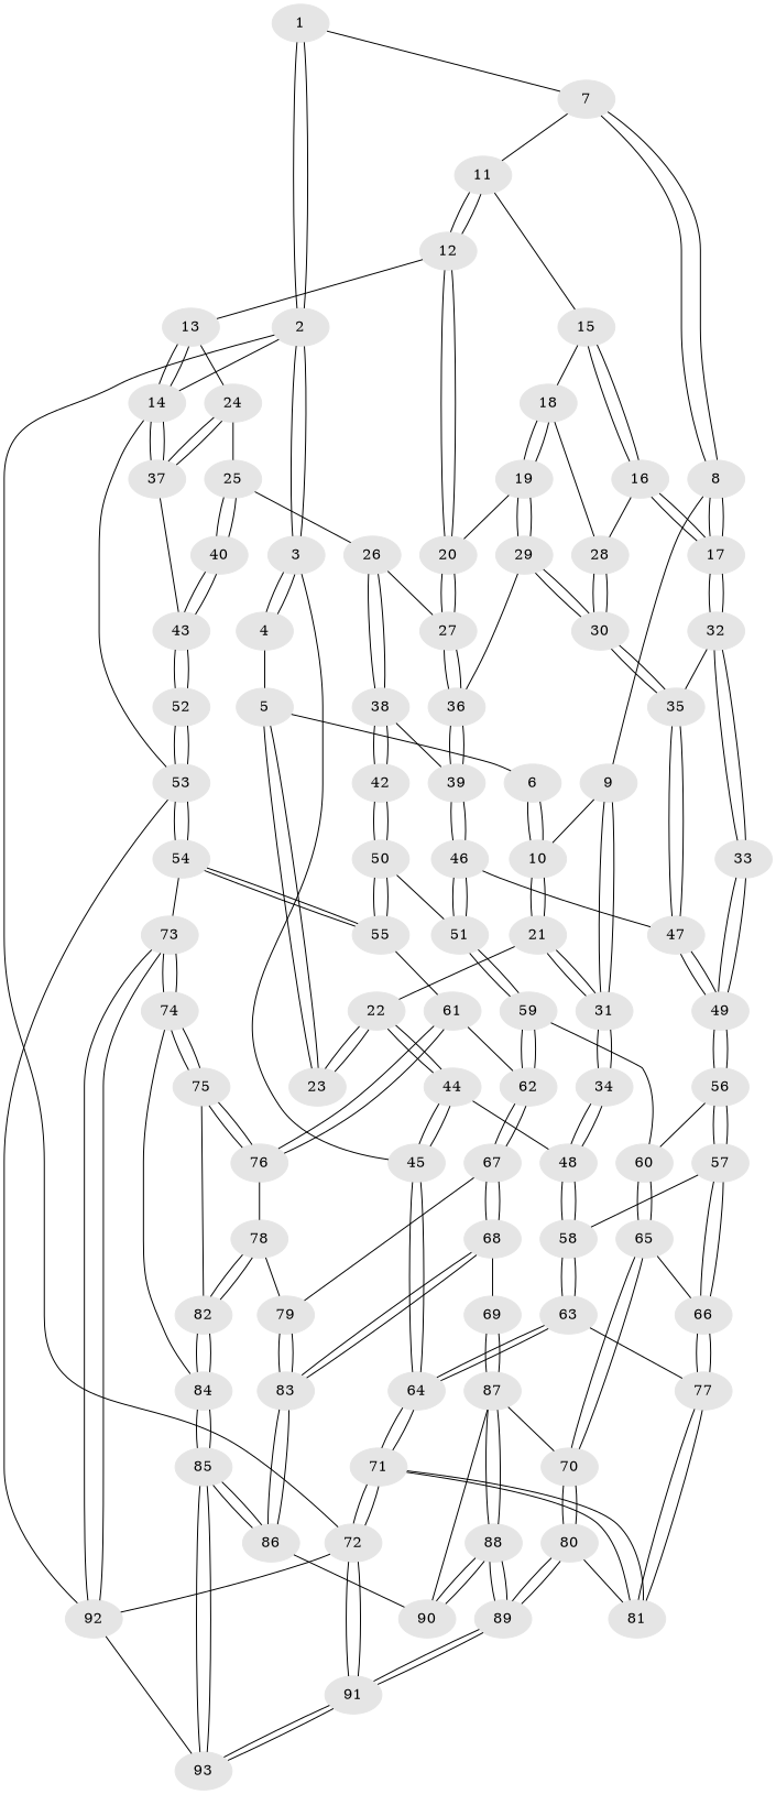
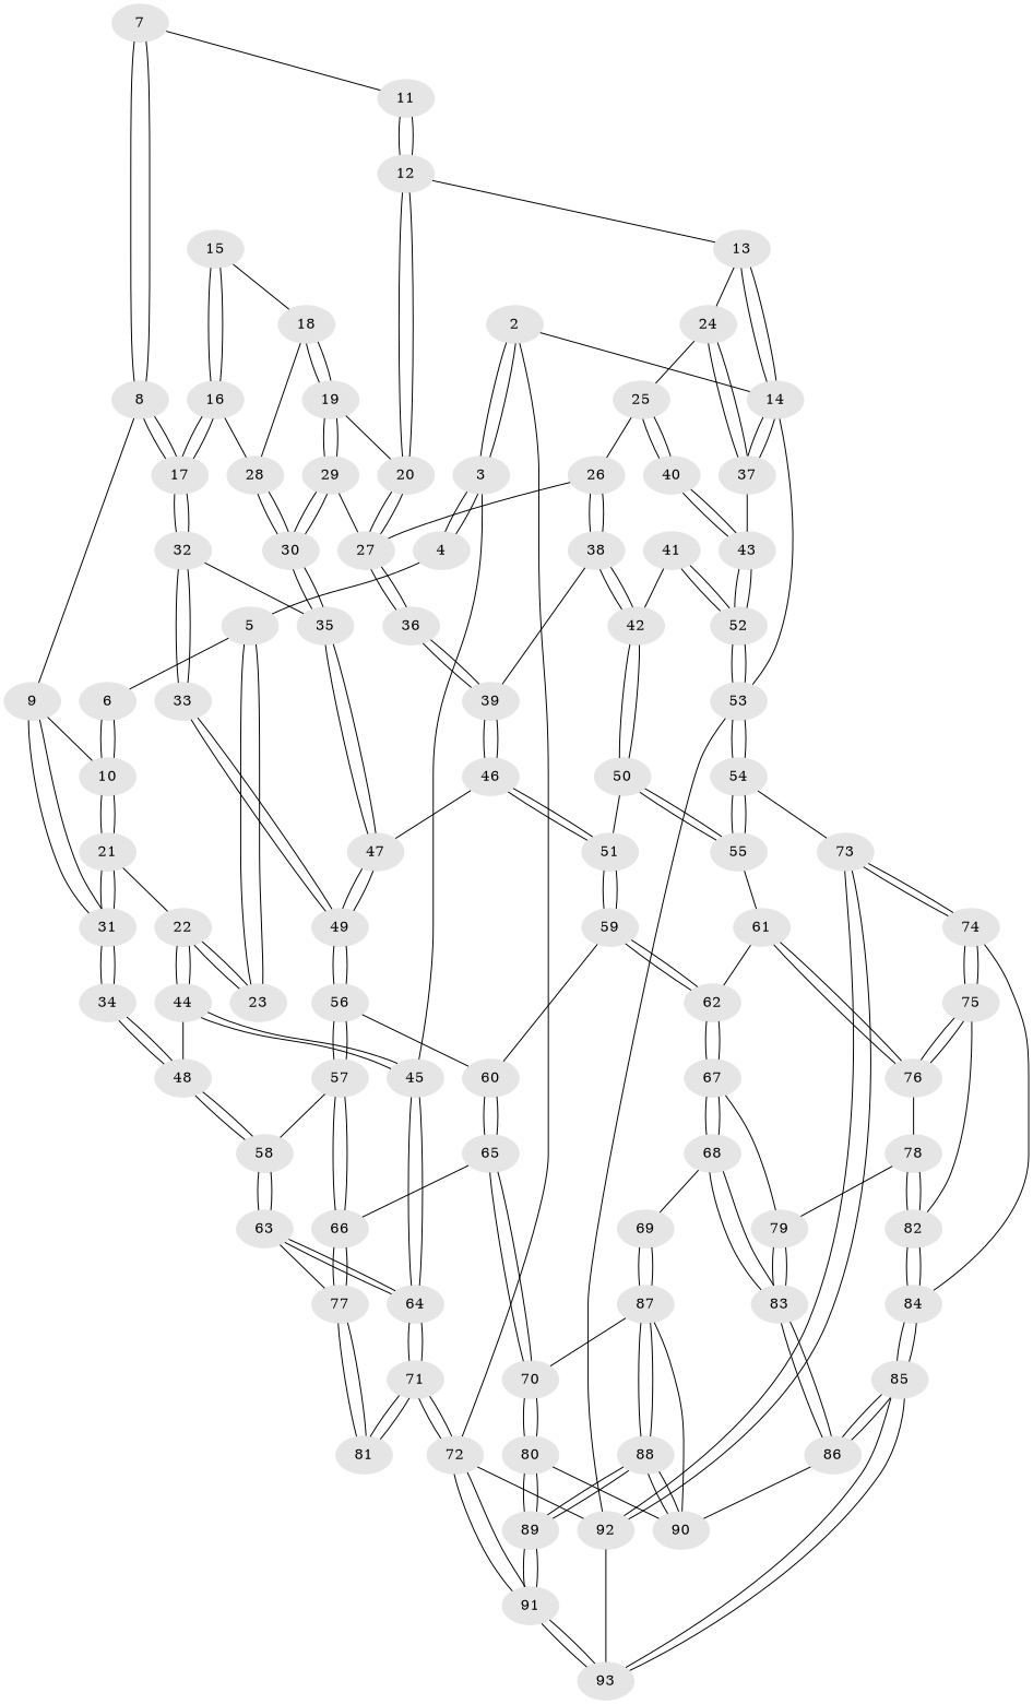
  graph {
    node [color=gray90 style=filled]
-   1
    2
    7
    3
    14
    72
    8
    11
    4
    45
    37
    53
    92
    91
    5
    64
    23
    6
    10
    21
    9
    17
    12
    15
    31
    32
    34
    22
    13
    20
    16
    18
    24
    27
    25
    43
    54
    28
    19
    30
    35
    33
    29
    36
    44
    48
    26
    40
    38
    39
    42
    47
    49
    56
    58
    46
    52
    50
    51
+   41
    55
    71
    59
    63
    57
    60
    61
    62
    73
    93
    74
    76
    66
    65
    77
    67
    70
    78
    68
    79
    81
    80
    69
    83
    87
    86
    90
    88
    89
    75
    84
    82
    85
-   1 -- 2
-   1 -- 2
-   1 -- 7
    2 -- 3
    2 -- 3
    2 -- 14
    2 -- 72
    7 -- 8
    7 -- 8
    7 -- 11
    3 -- 4
    3 -- 4
    3 -- 45
    14 -- 37
    14 -- 37
    14 -- 53
    72 -- 92
    72 -- 91
    72 -- 91
    8 -- 9
    8 -- 17
    8 -- 17
    11 -- 12
    11 -- 12
-   11 -- 15
    4 -- 5
    45 -- 64
    45 -- 64
    37 -- 43
    53 -- 92
    53 -- 54
    53 -- 54
    92 -- 93
    91 -- 93
    91 -- 93
    5 -- 23
    5 -- 23
    5 -- 6
    64 -- 71
    64 -- 71
    6 -- 10
    6 -- 10
    10 -- 21
    10 -- 21
    21 -- 31
    21 -- 31
    21 -- 22
    9 -- 10
    9 -- 31
    9 -- 31
    17 -- 32
    17 -- 32
    12 -- 13
    12 -- 20
    12 -- 20
    15 -- 16
    15 -- 16
    15 -- 18
    31 -- 34
    31 -- 34
    32 -- 35
    32 -- 33
    32 -- 33
    34 -- 48
    34 -- 48
    22 -- 23
    22 -- 23
    22 -- 44
    22 -- 44
    13 -- 14
    13 -- 14
    13 -- 24
    20 -- 27
    20 -- 27
    16 -- 17
    16 -- 17
    16 -- 28
    18 -- 28
    18 -- 19
    18 -- 19
    24 -- 37
    24 -- 37
    24 -- 25
    27 -- 36
    27 -- 36
    25 -- 26
    25 -- 40
    25 -- 40
    43 -- 52
    43 -- 52
    54 -- 55
    54 -- 55
    54 -- 73
    28 -- 30
    28 -- 30
    19 -- 20
    19 -- 29
    19 -- 29
    30 -- 35
    30 -- 35
    35 -- 47
    35 -- 47
    33 -- 49
    33 -- 49
    29 -- 30
    29 -- 30
-   29 -- 36
+   29 -- 27
    36 -- 39
    36 -- 39
    44 -- 45
    44 -- 45
    44 -- 48
    48 -- 58
    48 -- 58
    26 -- 27
    26 -- 38
    26 -- 38
    40 -- 43
    40 -- 43
    38 -- 39
    38 -- 42
    38 -- 42
    39 -- 46
    39 -- 46
    42 -- 50
    42 -- 50
    47 -- 49
    47 -- 49
    49 -- 56
    49 -- 56
    56 -- 57
    56 -- 57
    56 -- 60
    58 -- 63
    58 -- 63
    46 -- 47
    46 -- 51
    46 -- 51
    52 -- 53
    52 -- 53
    50 -- 51
    50 -- 55
    50 -- 55
    51 -- 59
    51 -- 59
+   41 -- 42
+   41 -- 52
+   41 -- 52
    55 -- 61
    71 -- 72
    71 -- 72
    71 -- 81
    71 -- 81
    59 -- 60
    59 -- 62
    59 -- 62
    63 -- 64
    63 -- 64
    63 -- 77
    57 -- 58
    57 -- 66
    57 -- 66
    60 -- 65
    60 -- 65
    61 -- 62
    61 -- 76
    61 -- 76
    62 -- 67
    62 -- 67
    73 -- 92
    73 -- 92
    73 -- 74
    73 -- 74
    74 -- 75
    74 -- 75
    74 -- 84
    76 -- 78
    66 -- 77
    66 -- 77
    65 -- 66
    65 -- 70
    65 -- 70
    77 -- 81
    77 -- 81
    67 -- 68
    67 -- 68
    67 -- 79
    70 -- 80
    70 -- 80
    78 -- 79
    78 -- 82
    78 -- 82
    68 -- 69
    68 -- 83
    68 -- 83
    79 -- 83
    79 -- 83
-   80 -- 81
+   80 -- 90
    80 -- 89
    80 -- 89
    69 -- 87
    69 -- 87
    83 -- 86
    83 -- 86
    87 -- 70
    87 -- 90
    87 -- 88
    87 -- 88
    86 -- 90
    88 -- 90
    88 -- 90
    88 -- 89
    88 -- 89
    89 -- 91
    89 -- 91
    75 -- 76
    75 -- 76
    75 -- 82
    84 -- 85
    84 -- 85
    82 -- 84
    82 -- 84
    85 -- 93
    85 -- 93
    85 -- 86
    85 -- 86
  }
